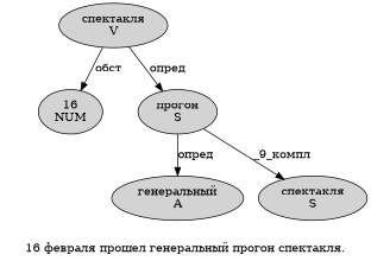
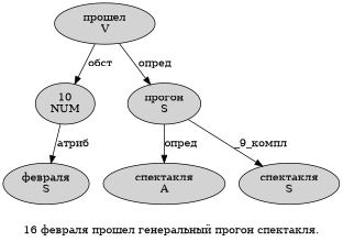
  digraph {
    label="16 февраля прошел генеральный прогон спектакля."
    node [fillcolor=lightgray penwidth=1 shape=ellipse style=filled]
-   n1 [label="16\nNUM"]
-   n3 [label="спектакля\nV"]
+   n1 [label="10\nNUM"]
+   n2 [label="февраля\nS"]
+   n3 [label="прошел\nV"]
    n4 [label="прогон\nS"]
-   n5 [label="генеральный\nA"]
+   n5 [label="спектакля\nA"]
    n6 [label="спектакля\nS"]
+   n1 -> n2 [label="атриб"]
    n3 -> n1 [label="обст"]
    n3 -> n4 [label="опред"]
    n4 -> n5 [label="опред"]
    n4 -> n6 [label="_9_компл"]
  }
